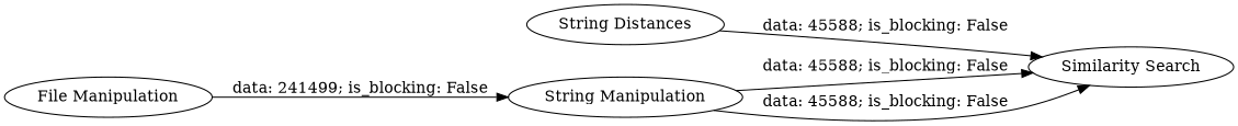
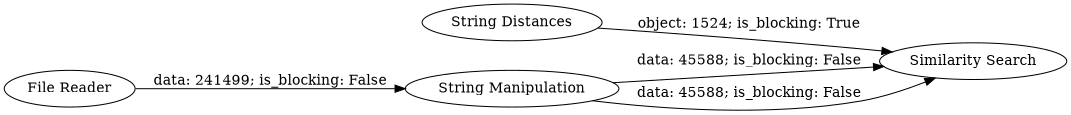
  digraph {
    rankdir=LR
    n1 [label="String Manipulation"]
    n2 [label="Similarity Search"]
-   n3 [label="File Manipulation"]
+   n3 [label="File Reader"]
    n4 [label="String Distances"]
    n1 -> n2 [label="data: 45588; is_blocking: False"]
    n1 -> n2 [label="data: 45588; is_blocking: False"]
    n3 -> n1 [label="data: 241499; is_blocking: False"]
-   n4 -> n2 [label="data: 45588; is_blocking: False"]
+   n4 -> n2 [label="object: 1524; is_blocking: True"]
  }
